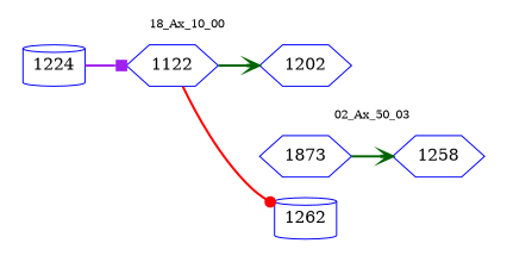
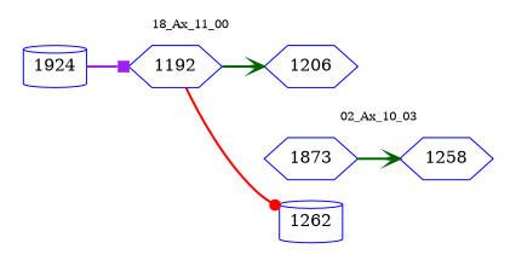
  digraph {
    rankdir=LR
    node [color=blue shape=hexagon]
    edge [arrowhead=vee color=darkgreen style=bold]
-   n1 [label=1224 shape=cylinder]
-   n2 [label=1122]
-   n3 [label=1202]
+   n1 [label=1924 shape=cylinder]
+   n2 [label=1192]
+   n3 [label=1206]
    n4 [label=1873]
    n5 [label=1258]
    n6 [label=1262 shape=cylinder]
    subgraph cluster_1 {
      color=white
      fontsize=10
-     label="18_Ax_10_00"
+     label="18_Ax_11_00"
      n1
      n2
      n3
    }
    subgraph cluster_2 {
      color=white
      fontsize=10
-     label="02_Ax_50_03"
+     label="02_Ax_10_03"
      n4
      n5
      n6
    }
    n1 -> n2 [arrowhead=box color=purple]
    n2 -> n3
    n2 -> n6 [arrowhead=dot color=red]
    n4 -> n5
  }
